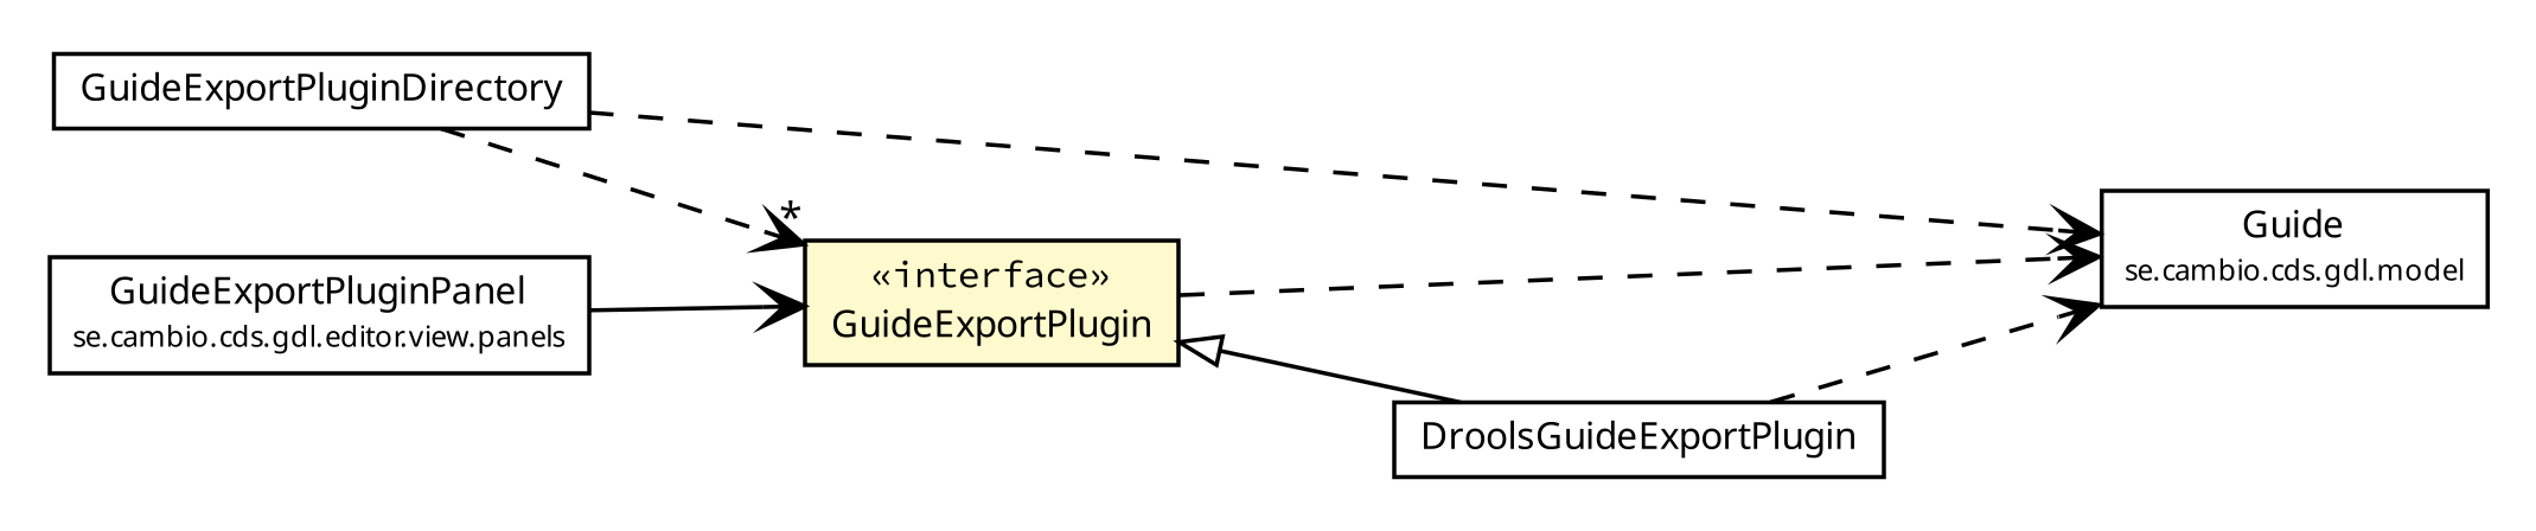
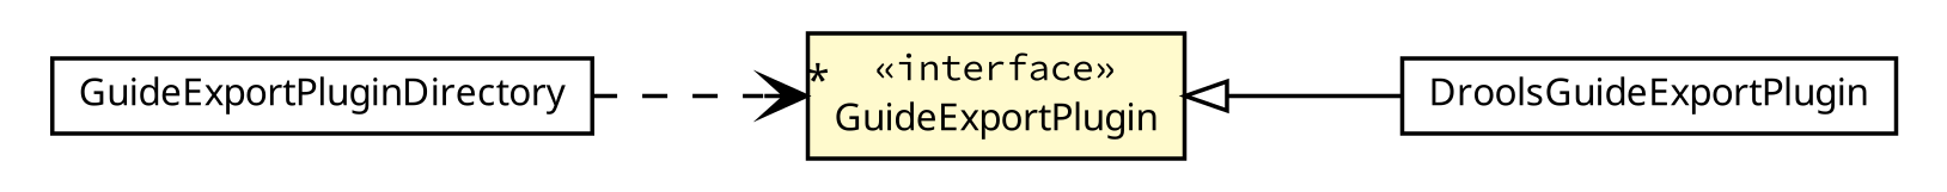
  digraph {
    fontname="Source Code Pro"
    nodesep=0.25
    rankdir=LR
    ranksep=0.5
    node [fontcolor=black fontname="Source Code Pro" fontsize=9.0 shape=plaintext]
    edge [arrowhead=open color=black fontcolor=black fontname="Source Code Pro" fontsize=10.0 headport=p labelfontname="Trebuchet MS" labelfontsize=10 style=dashed tailport=p]
-   n1 [label=<<table title="se.cambio.cds.gdl.model.Guide" border="0" cellborder="1" cellspacing="0" cellpadding="2" port="p" href="../../../model/Guide.html"> 		<tr><td><table border="0" cellspacing="0" cellpadding="1"> <tr><td align="center" balign="center"><font face="Trebuchet MS"> Guide </font></td></tr> <tr><td align="center" balign="center"><font face="Trebuchet MS" point-size="7.0"> se.cambio.cds.gdl.model </font></td></tr> 		</table></td></tr> 		</table>>]
    n2 [label=<<table title="se.cambio.cds.gdl.editor.controller.exportplugins.GuideExportPluginDirectory" border="0" cellborder="1" cellspacing="0" cellpadding="2" port="p" href="./GuideExportPluginDirectory.html"> 		<tr><td><table border="0" cellspacing="0" cellpadding="1"> <tr><td align="center" balign="center"><font face="Trebuchet MS"> GuideExportPluginDirectory </font></td></tr> 		</table></td></tr> 		</table>>]
    n3 [label=<<table title="se.cambio.cds.gdl.editor.controller.exportplugins.GuideExportPlugin" border="0" cellborder="1" cellspacing="0" cellpadding="2" port="p" bgcolor="lemonChiffon" href="./GuideExportPlugin.html"> 		<tr><td><table border="0" cellspacing="0" cellpadding="1"> <tr><td align="center" balign="center"> &#171;interface&#187; </td></tr> <tr><td align="center" balign="center"><font face="Trebuchet MS"> GuideExportPlugin </font></td></tr> 		</table></td></tr> 		</table>>]
    n4 [label=<<table title="se.cambio.cds.gdl.editor.controller.exportplugins.DroolsGuideExportPlugin" border="0" cellborder="1" cellspacing="0" cellpadding="2" port="p" href="./DroolsGuideExportPlugin.html"> 		<tr><td><table border="0" cellspacing="0" cellpadding="1"> <tr><td align="center" balign="center"><font face="Trebuchet MS"> DroolsGuideExportPlugin </font></td></tr> 		</table></td></tr> 		</table>>]
-   n5 [label=<<table title="se.cambio.cds.gdl.editor.view.panels.GuideExportPluginPanel" border="0" cellborder="1" cellspacing="0" cellpadding="2" port="p" href="../../view/panels/GuideExportPluginPanel.html"> 		<tr><td><table border="0" cellspacing="0" cellpadding="1"> <tr><td align="center" balign="center"><font face="Trebuchet MS"> GuideExportPluginPanel </font></td></tr> <tr><td align="center" balign="center"><font face="Trebuchet MS" point-size="7.0"> se.cambio.cds.gdl.editor.view.panels </font></td></tr> 		</table></td></tr> 		</table>>]
-   n2 -> n1
    n2 -> n3 [headlabel="*"]
-   n3 -> n1
    n3 -> n4 [arrowtail=empty dir=back fontsize=10 style=solid arrowhead="" color="" fontcolor=""]
-   n4 -> n1
-   n5 -> n3 [style=""]
  }
